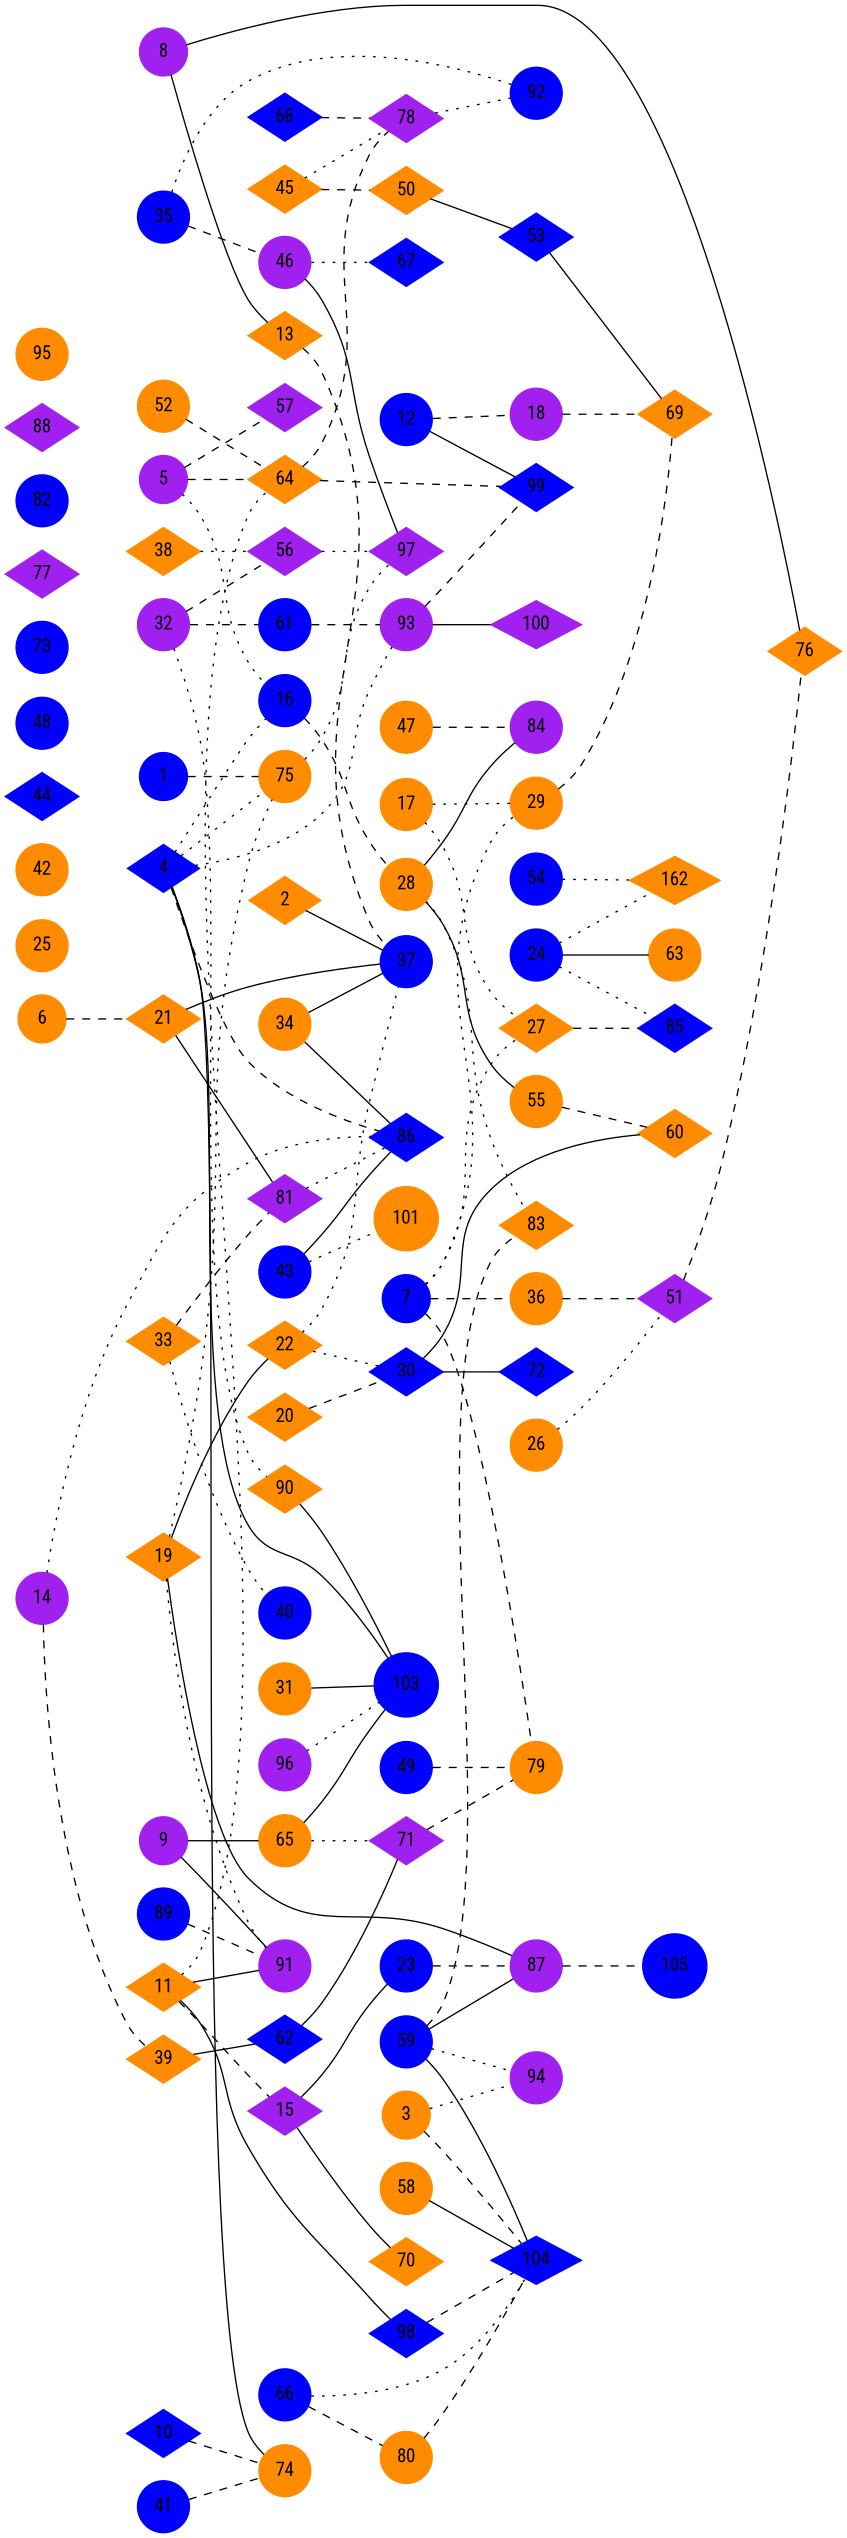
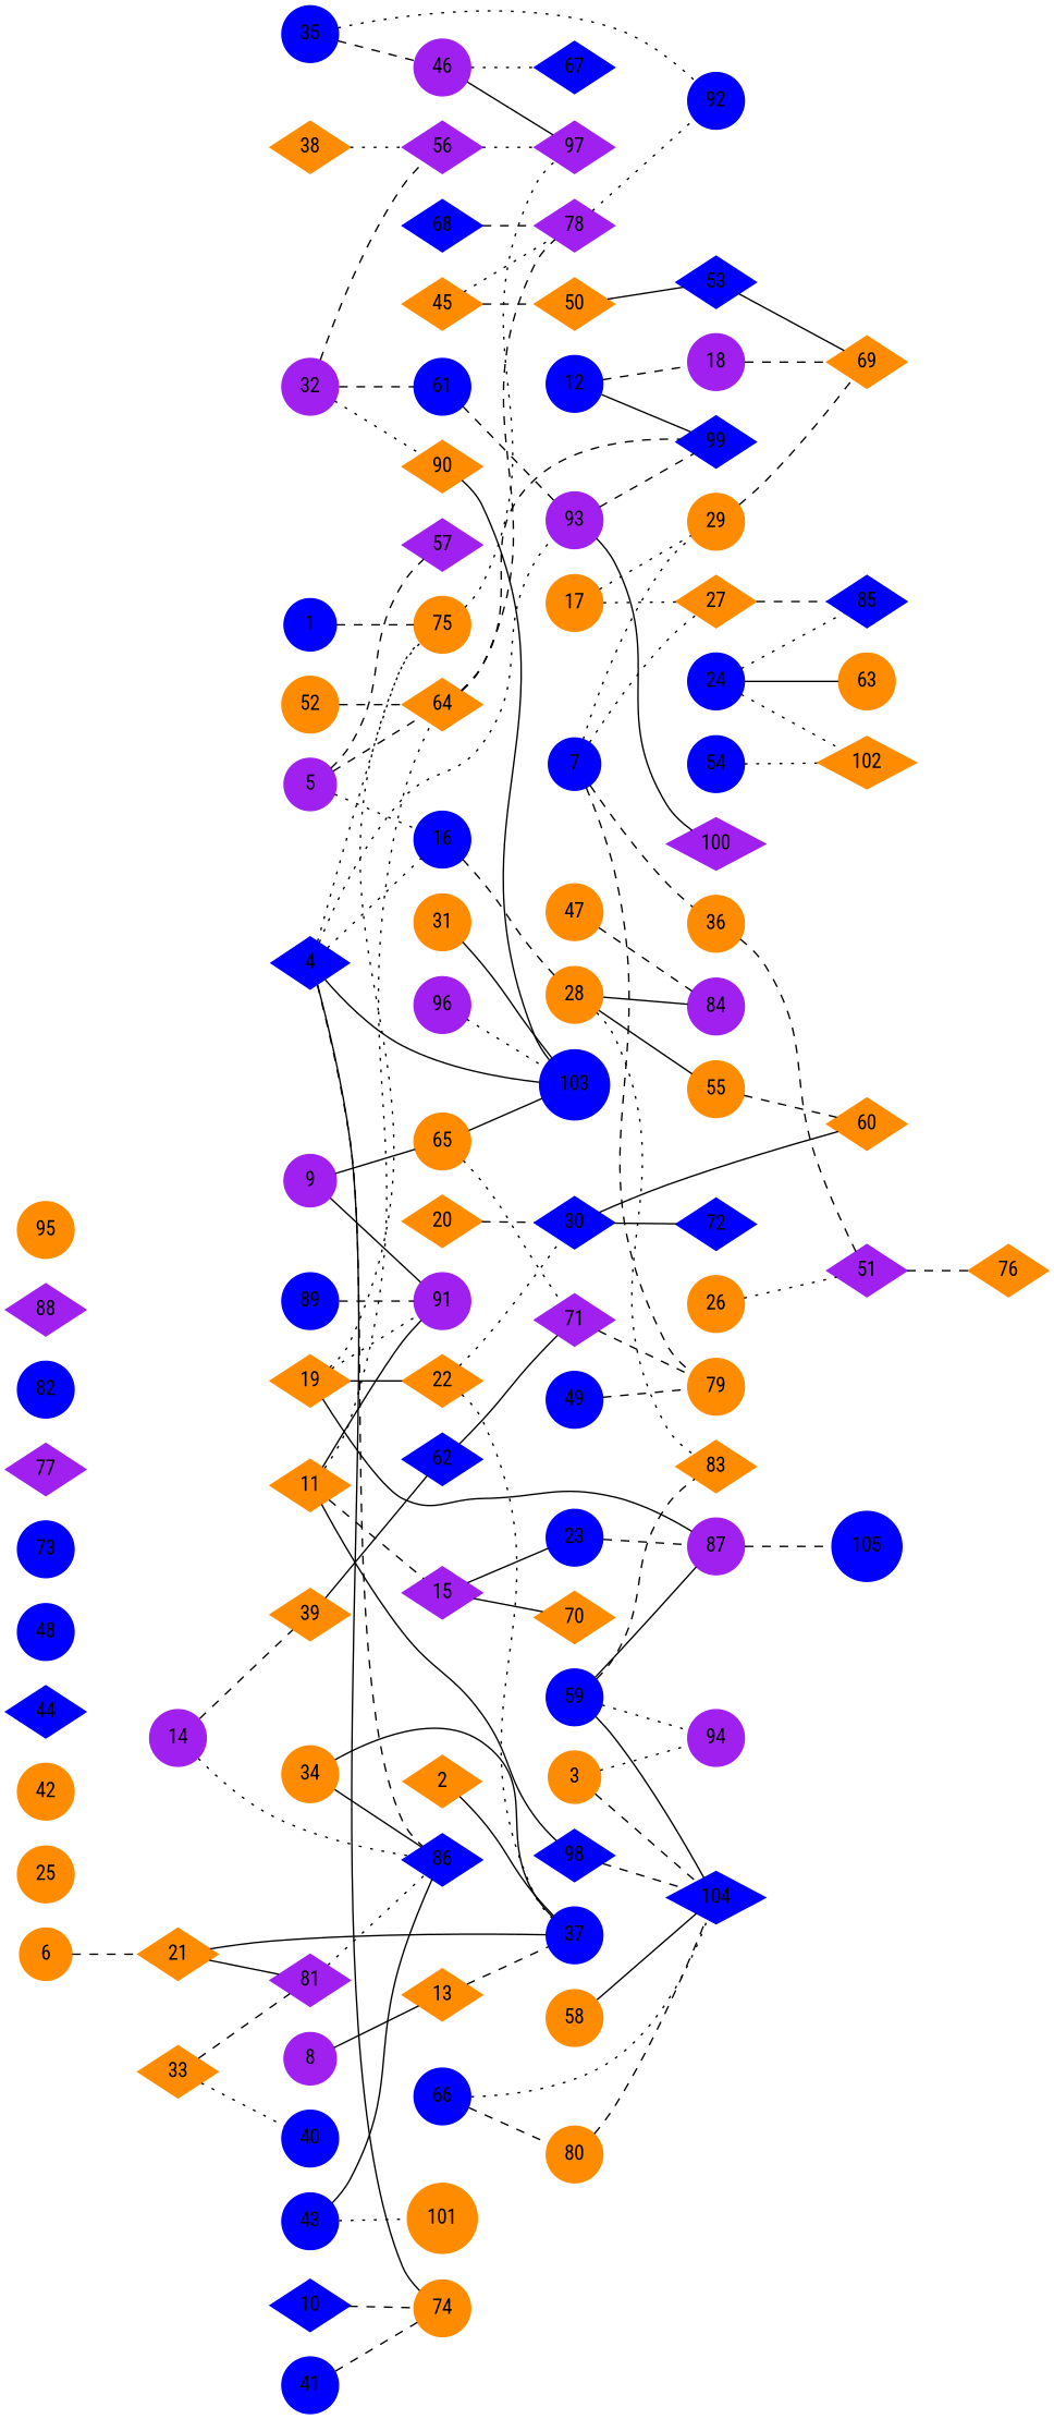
  graph {
    fontname="Roboto Condensed"
    rankdir=LR
    node [color=darkorange fontname="Roboto Condensed" shape=circle style=filled]
    edge [fontname="Roboto Condensed" style=dashed]
    1 [color=blue]
    75
    97 [color=purple shape=diamond]
    2 [shape=diamond]
    37 [color=blue]
    94 [color=purple]
    3
    104 [color=blue shape=diamond]
    4 [color=blue shape=diamond]
    16 [color=blue]
    74
    86 [color=blue shape=diamond]
    93 [color=purple]
    103 [color=blue]
    28
    99 [color=blue shape=diamond]
    100 [color=purple shape=diamond]
    5 [color=purple]
    57 [color=purple shape=diamond]
    64 [shape=diamond]
    27 [shape=diamond]
    17
    29
    21 [shape=diamond]
    6
    81 [color=purple shape=diamond]
    7 [color=blue]
    36
    79
    85 [color=blue shape=diamond]
    69 [shape=diamond]
    51 [color=purple shape=diamond]
    8 [color=purple]
    13 [shape=diamond]
    76 [shape=diamond]
    9 [color=purple]
    65
    91 [color=purple]
    71 [color=purple shape=diamond]
    10 [color=blue shape=diamond]
    11 [shape=diamond]
    15 [color=purple shape=diamond]
    98 [color=blue shape=diamond]
    23 [color=blue]
    70 [shape=diamond]
    78 [color=purple shape=diamond]
    12 [color=blue]
    18 [color=purple]
    14 [color=purple]
    39 [shape=diamond]
    62 [color=blue shape=diamond]
    87 [color=purple]
    55
    83 [shape=diamond]
    84 [color=purple]
    19 [shape=diamond]
    22 [shape=diamond]
    30 [color=blue shape=diamond]
    105 [color=blue]
    20 [shape=diamond]
    60 [shape=diamond]
    72 [color=blue shape=diamond]
    24 [color=blue]
    63
-   102 [shape=diamond label=162]
+   102 [shape=diamond]
    25
    26
    31
    32 [color=purple]
    56 [color=purple shape=diamond]
    61 [color=blue]
    90 [shape=diamond]
    33 [shape=diamond]
    40 [color=blue]
    34
    35 [color=blue]
    46 [color=purple]
    92 [color=blue]
    67 [color=blue shape=diamond]
    38 [shape=diamond]
    41 [color=blue]
    42
    43 [color=blue]
    101
    44 [color=blue shape=diamond]
    45 [shape=diamond]
    50 [shape=diamond]
    53 [color=blue shape=diamond]
    47
    48 [color=blue]
    49 [color=blue]
    52
    54 [color=blue]
    58
    59 [color=blue]
    66 [color=blue]
    80
    68 [color=blue shape=diamond]
    73 [color=blue]
    77 [color=purple shape=diamond]
    82 [color=blue]
    88 [color=purple shape=diamond]
    89 [color=blue]
    95
    96 [color=purple]
    1 -- 75
    75 -- 97 [style=dotted]
    2 -- 37 [style=solid]
    3 -- 94 [style=dotted]
    3 -- 104
    4 -- 75 [style=dotted]
    4 -- 16 [style=dotted]
    4 -- 74 [style=solid]
    4 -- 86
    4 -- 93 [style=dotted]
    4 -- 103 [style=solid]
    16 -- 28
    93 -- 99
    93 -- 100 [style=solid]
    28 -- 55 [style=solid]
    28 -- 83 [style=dotted]
    28 -- 84 [style=solid]
    5 -- 16 [style=dotted]
    5 -- 57
    5 -- 64
    64 -- 99
    64 -- 78
    27 -- 85
    17 -- 27 [style=dotted]
    17 -- 29 [style=dotted]
    29 -- 69
    21 -- 37 [style=solid]
    21 -- 81 [style=solid]
    6 -- 21
    81 -- 86 [style=dotted]
    7 -- 27 [style=dotted]
    7 -- 29 [style=dotted]
    7 -- 36
    7 -- 79
    36 -- 51
    51 -- 76
    8 -- 13 [style=solid]
-   8 -- 76 [style=solid]
    13 -- 37
    9 -- 65 [style=solid]
    9 -- 91 [style=solid]
    65 -- 103 [style=solid]
    65 -- 71 [style=dotted]
    71 -- 79
    10 -- 74
    11 -- 64 [style=dotted]
    11 -- 91 [style=solid]
    11 -- 15
    11 -- 98 [style=solid]
    15 -- 23 [style=solid]
    15 -- 70 [style=solid]
    98 -- 104
    23 -- 87
    78 -- 92 [style=dotted]
    12 -- 99 [style=solid]
    12 -- 18
    18 -- 69
    14 -- 86 [style=dotted]
    14 -- 39
    39 -- 62 [style=solid]
    62 -- 71 [style=solid]
    87 -- 105
    55 -- 60
    19 -- 75 [style=dotted]
    19 -- 91 [style=dotted]
    19 -- 87 [style=solid]
    19 -- 22 [style=solid]
    22 -- 37 [style=dotted]
    22 -- 30 [style=dotted]
    30 -- 60 [style=solid]
    30 -- 72 [style=solid]
    20 -- 30
    24 -- 85 [style=dotted]
    24 -- 63 [style=solid]
    24 -- 102 [style=dotted]
    26 -- 51 [style=dotted]
    31 -- 103 [style=solid]
    32 -- 56
    32 -- 61
    32 -- 90 [style=dotted]
    56 -- 97 [style=dotted]
    61 -- 93
    90 -- 103 [style=solid]
    33 -- 81
    33 -- 40 [style=dotted]
    34 -- 37 [style=solid]
    34 -- 86 [style=solid]
    35 -- 46
    35 -- 92 [style=dotted]
    46 -- 97 [style=solid]
    46 -- 67 [style=dotted]
    38 -- 56 [style=dotted]
    41 -- 74
    43 -- 86 [style=solid]
    43 -- 101 [style=dotted]
    45 -- 78 [style=dotted]
    45 -- 50
    50 -- 53 [style=solid]
    53 -- 69 [style=solid]
    47 -- 84
    49 -- 79
    52 -- 64
    54 -- 102 [style=dotted]
    58 -- 104 [style=solid]
    59 -- 94 [style=dotted]
    59 -- 104 [style=solid]
    59 -- 87 [style=solid]
    59 -- 83
    66 -- 104 [style=dotted]
    66 -- 80
    80 -- 104
    68 -- 78
    89 -- 91
    96 -- 103 [style=dotted]
  }
